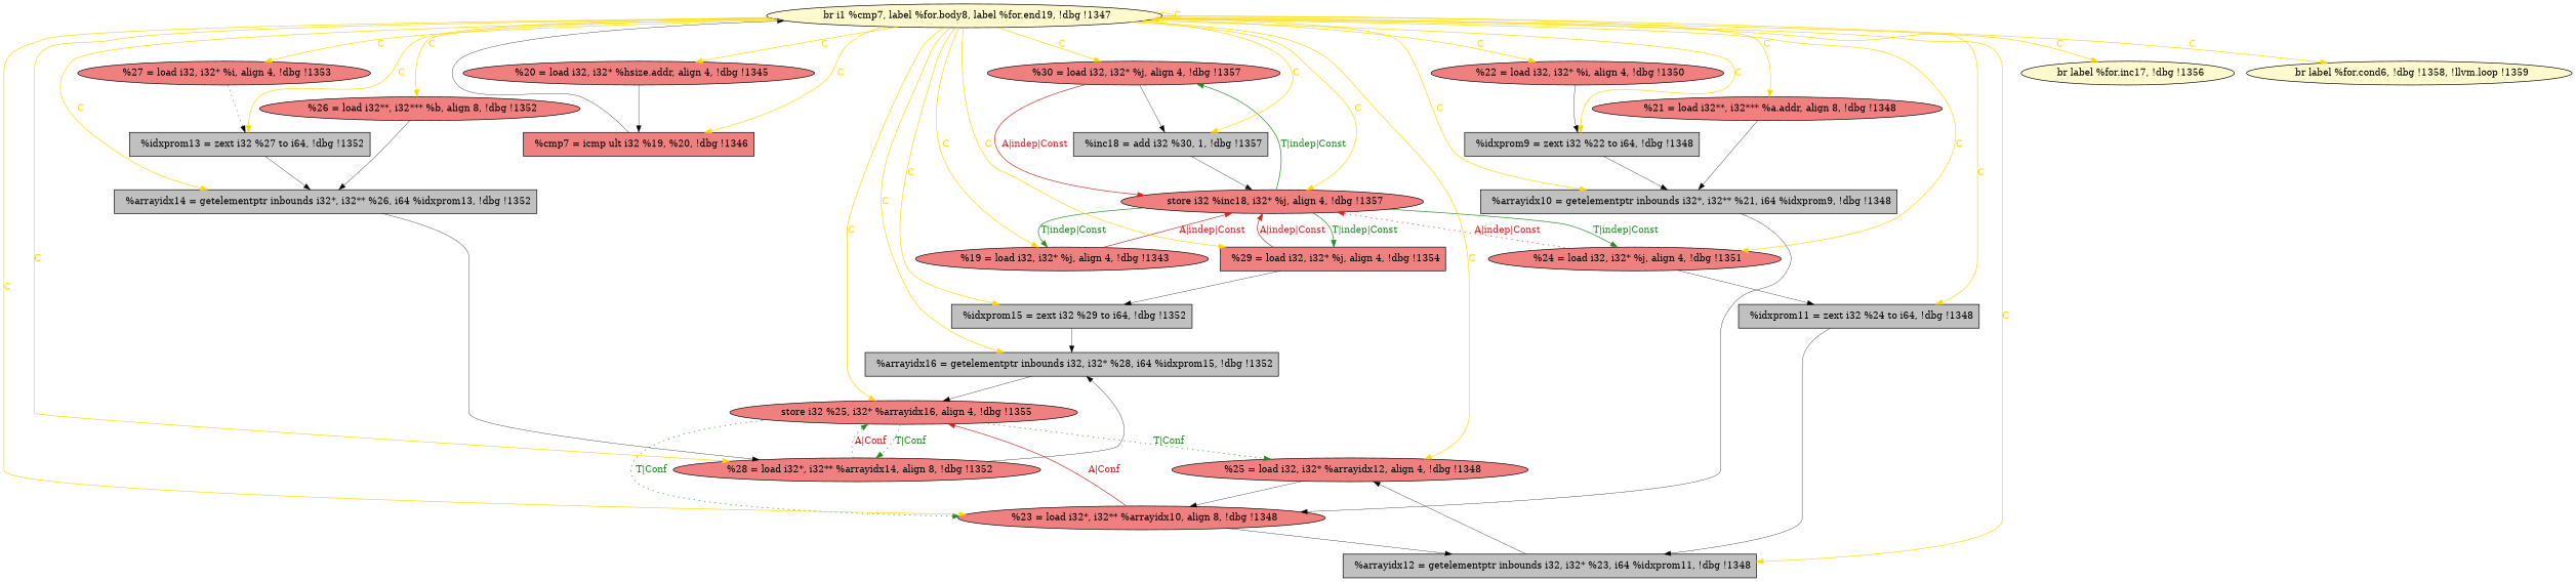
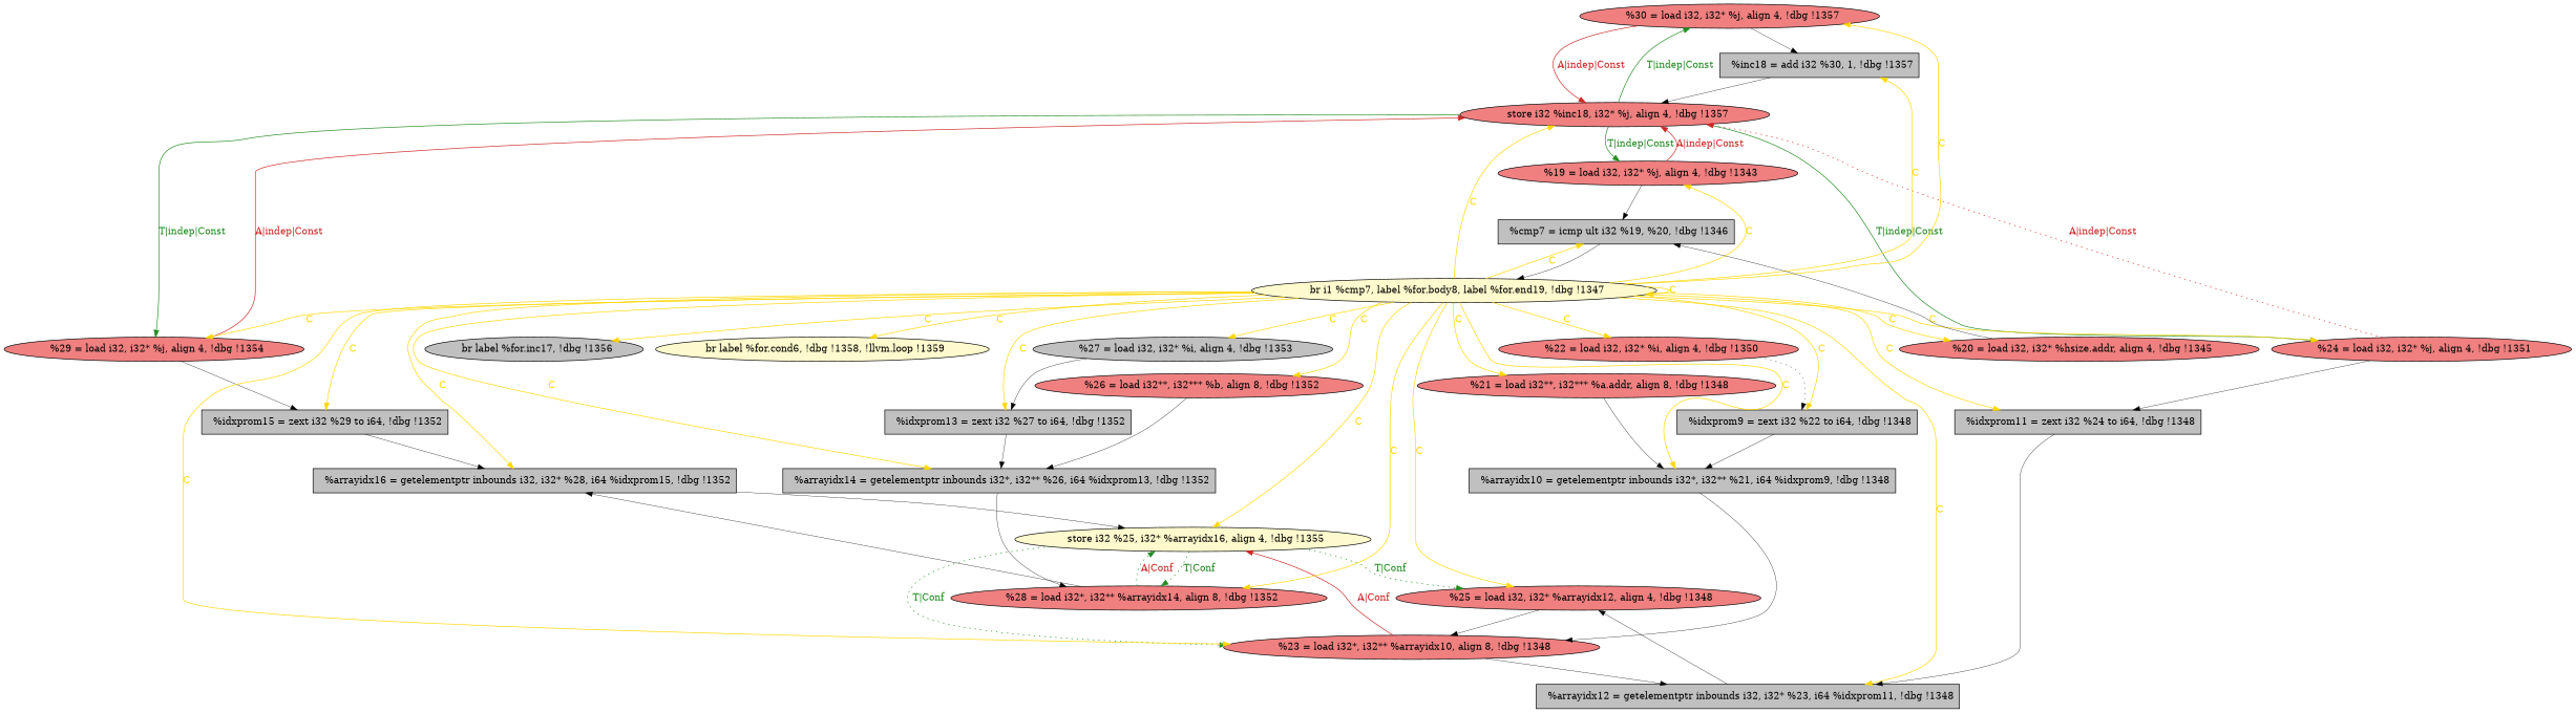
  digraph {
    node [fillcolor=lightcoral shape=ellipse style=filled]
    edge [color=gold fontcolor=gold penwidth=1.0 style=solid]
    n1 [label="  %30 = load i32, i32* %j, align 4, !dbg !1357"]
    n2 [fillcolor=grey label="  %inc18 = add i32 %30, 1, !dbg !1357" shape=rectangle]
    n3 [label="  store i32 %inc18, i32* %j, align 4, !dbg !1357"]
    n4 [label="  %19 = load i32, i32* %j, align 4, !dbg !1343"]
    n5 [label="  %24 = load i32, i32* %j, align 4, !dbg !1351"]
-   n6 [label="  %29 = load i32, i32* %j, align 4, !dbg !1354" shape=box]
+   n6 [label="  %29 = load i32, i32* %j, align 4, !dbg !1354"]
    n7 [fillcolor=grey label="  %arrayidx12 = getelementptr inbounds i32, i32* %23, i64 %idxprom11, !dbg !1348" shape=rectangle]
    n8 [label="  %25 = load i32, i32* %arrayidx12, align 4, !dbg !1348"]
    n9 [label="  %23 = load i32*, i32** %arrayidx10, align 8, !dbg !1348"]
-   n10 [label="  store i32 %25, i32* %arrayidx16, align 4, !dbg !1355"]
+   n10 [fillcolor=lemonchiffon label="  store i32 %25, i32* %arrayidx16, align 4, !dbg !1355"]
    n11 [label="  %28 = load i32*, i32** %arrayidx14, align 8, !dbg !1352"]
    n12 [fillcolor=grey label="  %arrayidx16 = getelementptr inbounds i32, i32* %28, i64 %idxprom15, !dbg !1352" shape=rectangle]
-   n13 [label="  %cmp7 = icmp ult i32 %19, %20, !dbg !1346" shape=rectangle]
+   n13 [fillcolor=grey label="  %cmp7 = icmp ult i32 %19, %20, !dbg !1346" shape=rectangle]
    n14 [fillcolor=lemonchiffon label="  br i1 %cmp7, label %for.body8, label %for.end19, !dbg !1347"]
    n15 [fillcolor=grey label="  %idxprom11 = zext i32 %24 to i64, !dbg !1348" shape=rectangle]
    n16 [fillcolor=grey label="  %idxprom15 = zext i32 %29 to i64, !dbg !1352" shape=rectangle]
    n17 [fillcolor=grey label="  %idxprom9 = zext i32 %22 to i64, !dbg !1348" shape=rectangle]
    n18 [fillcolor=grey label="  %arrayidx10 = getelementptr inbounds i32*, i32** %21, i64 %idxprom9, !dbg !1348" shape=rectangle]
    n19 [label="  %20 = load i32, i32* %hsize.addr, align 4, !dbg !1345"]
-   n20 [label="  %27 = load i32, i32* %i, align 4, !dbg !1353"]
+   n20 [fillcolor=grey label="  %27 = load i32, i32* %i, align 4, !dbg !1353"]
    n21 [fillcolor=grey label="  %idxprom13 = zext i32 %27 to i64, !dbg !1352" shape=rectangle]
    n22 [fillcolor=grey label="  %arrayidx14 = getelementptr inbounds i32*, i32** %26, i64 %idxprom13, !dbg !1352" shape=rectangle]
    n23 [label="  %21 = load i32**, i32*** %a.addr, align 8, !dbg !1348"]
    n24 [label="  %26 = load i32**, i32*** %b, align 8, !dbg !1352"]
-   n25 [fillcolor=lemonchiffon label="  br label %for.inc17, !dbg !1356"]
+   n25 [fillcolor=grey label="  br label %for.inc17, !dbg !1356"]
    n26 [label="  %22 = load i32, i32* %i, align 4, !dbg !1350"]
    n27 [fillcolor=lemonchiffon label="  br label %for.cond6, !dbg !1358, !llvm.loop !1359"]
    n1 -> n2 [color=black fontcolor=black penwidth=0.5]
    n1 -> n3 [color=firebrick3 fontcolor=firebrick3 label="A|indep|Const"]
    n2 -> n3 [color=black fontcolor=black penwidth=0.5]
    n3 -> n1 [color=forestgreen fontcolor=forestgreen label="T|indep|Const"]
    n3 -> n4 [color=forestgreen fontcolor=forestgreen label="T|indep|Const"]
    n3 -> n5 [color=forestgreen fontcolor=forestgreen label="T|indep|Const"]
    n3 -> n6 [color=forestgreen fontcolor=forestgreen label="T|indep|Const"]
    n4 -> n3 [color=firebrick3 fontcolor=firebrick3 label="A|indep|Const"]
+   n4 -> n13 [color=black fontcolor=black penwidth=0.5]
    n5 -> n3 [color=firebrick3 fontcolor=firebrick3 label="A|indep|Const" style=dotted]
    n5 -> n15 [color=black fontcolor=black penwidth=0.5]
    n6 -> n3 [color=firebrick3 fontcolor=firebrick3 label="A|indep|Const"]
    n6 -> n16 [color=black fontcolor=black penwidth=0.5]
    n7 -> n8 [color=black fontcolor=black penwidth=0.5]
    n8 -> n9 [color=black fontcolor=black penwidth=0.5]
    n9 -> n7 [color=black fontcolor=black penwidth=0.5]
    n9 -> n10 [color=firebrick3 fontcolor=firebrick3 label="A|Conf"]
    n10 -> n8 [color=forestgreen fontcolor=forestgreen label="T|Conf" style=dotted]
    n10 -> n9 [color=forestgreen fontcolor=forestgreen label="T|Conf" style=dotted]
    n10 -> n11 [color=forestgreen fontcolor=forestgreen label="T|Conf" style=dotted]
    n11 -> n10 [color=forestgreen fontcolor=firebrick3 label="A|Conf" style=dotted]
    n11 -> n12 [color=black fontcolor=black penwidth=0.5]
    n12 -> n10 [color=black fontcolor=black penwidth=0.5]
    n13 -> n14 [color=black fontcolor=black penwidth=0.5]
    n14 -> n1 [label=C]
    n14 -> n2 [label=C]
    n14 -> n3 [label=C]
    n14 -> n4 [label=C]
    n14 -> n5 [label=C]
    n14 -> n6 [label=C]
    n14 -> n7 [label=C]
    n14 -> n8 [label=C]
    n14 -> n9 [label=C]
    n14 -> n10 [label=C]
    n14 -> n11 [label=C]
    n14 -> n12 [label=C]
    n14 -> n13 [label=C]
    n14 -> n14 [label=C]
    n14 -> n15 [label=C]
    n14 -> n16 [label=C]
    n14 -> n17 [label=C]
    n14 -> n18 [label=C]
    n14 -> n19 [label=C]
    n14 -> n20 [label=C]
    n14 -> n21 [label=C]
    n14 -> n22 [label=C]
    n14 -> n23 [label=C]
    n14 -> n24 [label=C]
    n14 -> n25 [label=C]
    n14 -> n26 [label=C]
    n14 -> n27 [label=C]
    n15 -> n7 [color=black fontcolor=black penwidth=0.5]
    n16 -> n12 [color=black fontcolor=black penwidth=0.5]
    n17 -> n18 [color=black fontcolor=black penwidth=0.5]
    n18 -> n9 [color=black fontcolor=black penwidth=0.5]
    n19 -> n13 [color=black fontcolor=black penwidth=0.5]
-   n20 -> n21 [color=black fontcolor=black penwidth=0.5 style=dotted]
+   n20 -> n21 [color=black fontcolor=black penwidth=0.5]
    n21 -> n22 [color=black fontcolor=black penwidth=0.5]
    n22 -> n11 [color=black fontcolor=black penwidth=0.5]
    n23 -> n18 [color=black fontcolor=black penwidth=0.5]
    n24 -> n22 [color=black fontcolor=black penwidth=0.5]
-   n26 -> n17 [color=black fontcolor=black penwidth=0.5]
+   n26 -> n17 [color=black fontcolor=black penwidth=0.5 style=dotted]
  }
